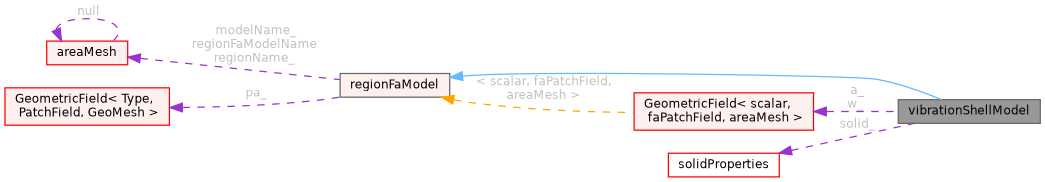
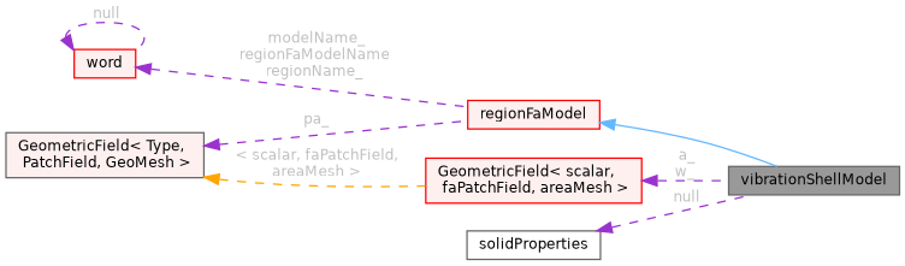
  digraph {
    rankdir=LR
    node [color=red fillcolor="#FFF0F0" fontname=Helvetica fontsize=10 shape=box style=filled]
    edge [color=darkorchid3 dir=back fontname=Helvetica fontsize=10 labelfontname=Helvetica labelfontsize=10 style=dashed fontcolor=grey]
    n1 [color=gray40 fillcolor=grey60 fontcolor=black height=0.2 label=vibrationShellModel width=0.4]
-   n2 [color=gray40 height=0.2 label=regionFaModel width=0.4]
-   n3 [height=0.2 label=areaMesh width=0.4]
-   n4 [height=0.2 label="GeometricField\< Type,\l PatchField, GeoMesh \>" width=0.4]
+   n2 [height=0.2 label=regionFaModel width=0.4]
+   n3 [height=0.2 label=word width=0.4]
+   n4 [color=gray40 height=0.2 label="GeometricField\< Type,\l PatchField, GeoMesh \>" width=0.4]
    n5 [height=0.2 label="GeometricField\< scalar,\l faPatchField, areaMesh \>" width=0.4]
-   n6 [fillcolor=white height=0.2 label=solidProperties width=0.4]
+   n6 [color=gray40 fillcolor=white height=0.2 label=solidProperties width=0.4]
    n2 -> n1 [color=steelblue1 style=solid fontcolor=""]
    n3 -> n2 [label=" modelName_\nregionFaModelName\nregionName_"]
    n3 -> n3 [label=" null"]
    n4 -> n2 [label=" pa_"]
-   n2 -> n5 [color=orange label=" \< scalar, faPatchField,\l areaMesh \>"]
+   n4 -> n5 [color=orange label=" \< scalar, faPatchField,\l areaMesh \>"]
    n5 -> n1 [label=" a_\nw_"]
-   n6 -> n1 [label=" solid_"]
+   n6 -> n1 [label=" null"]
  }
